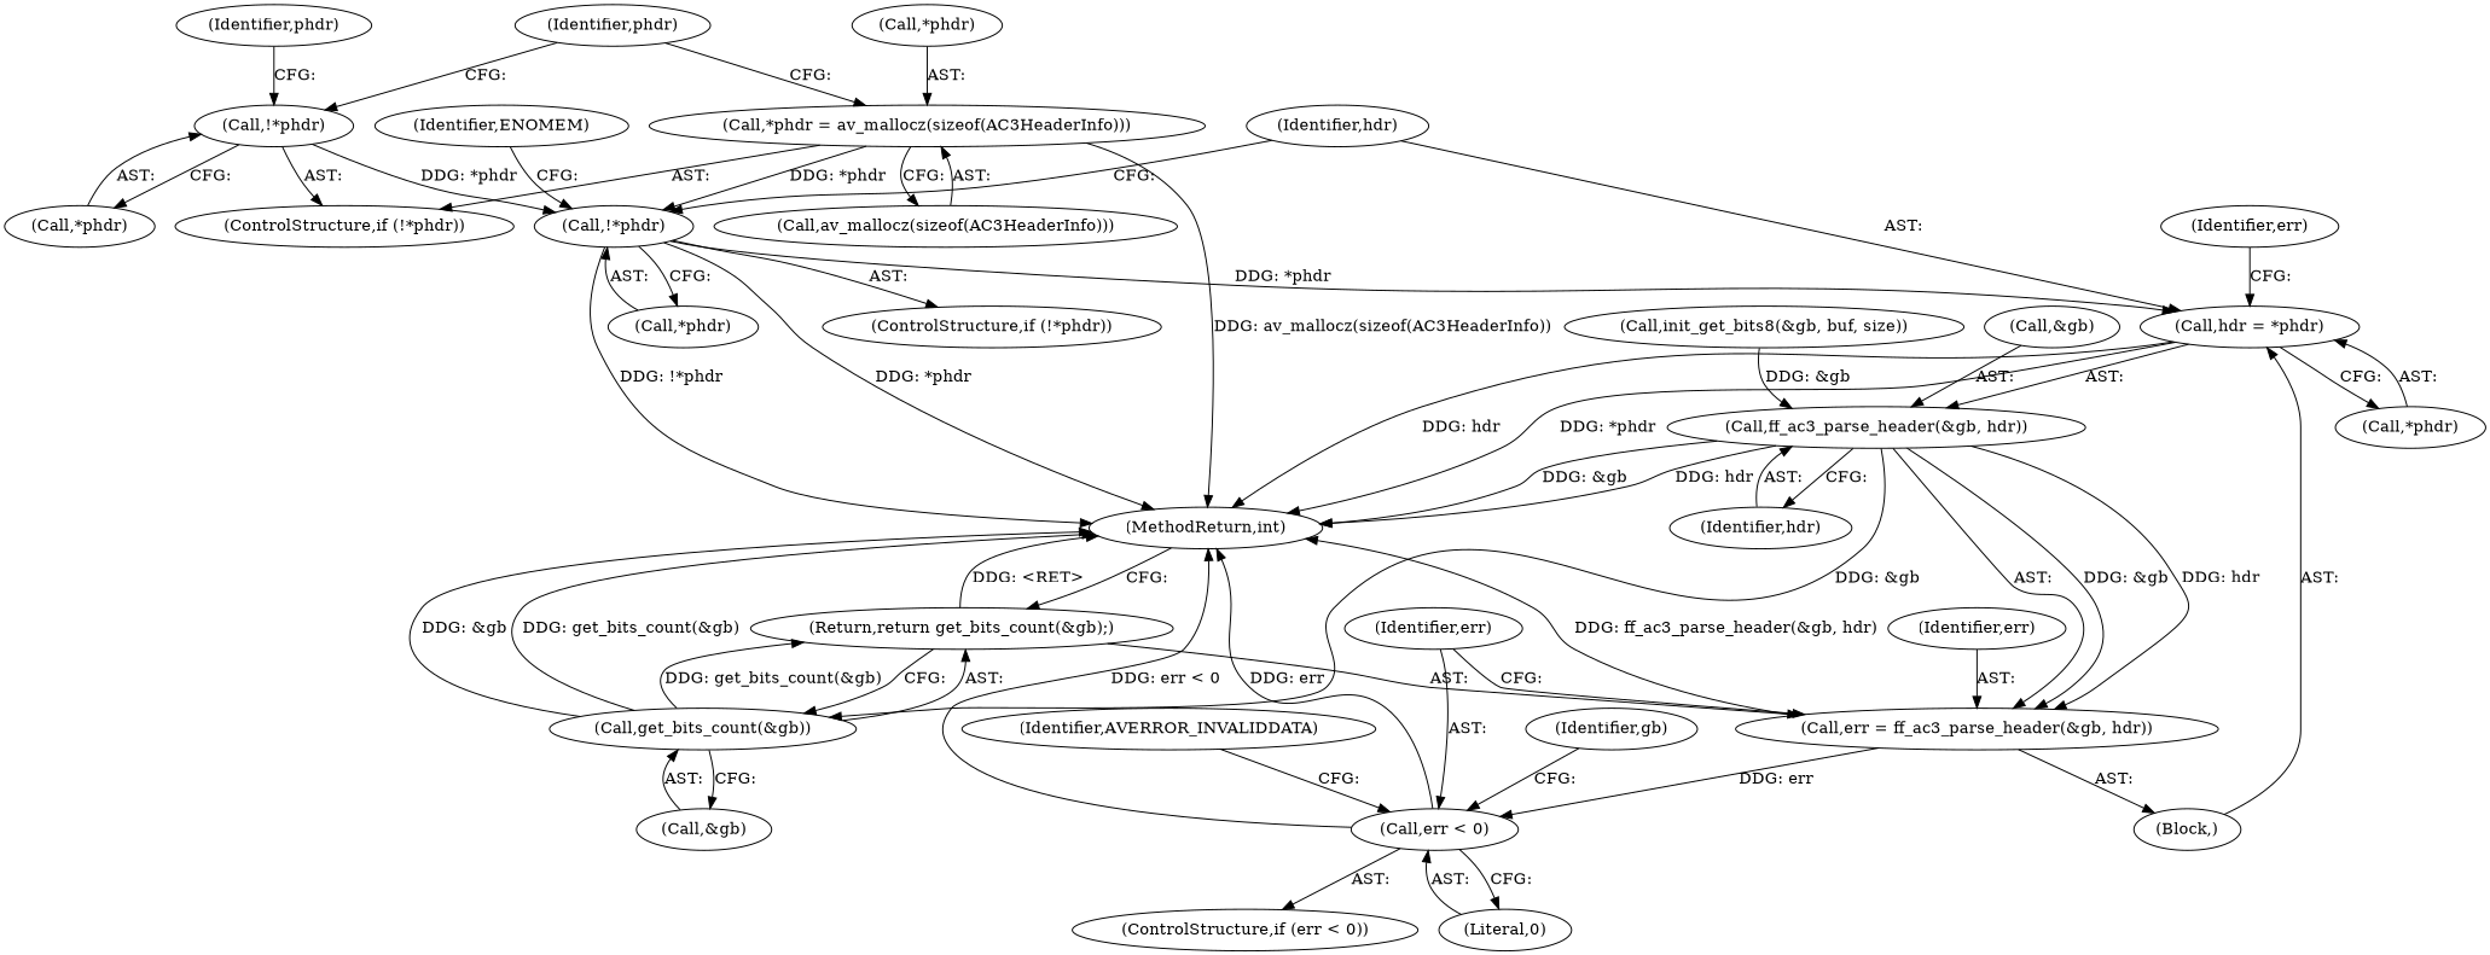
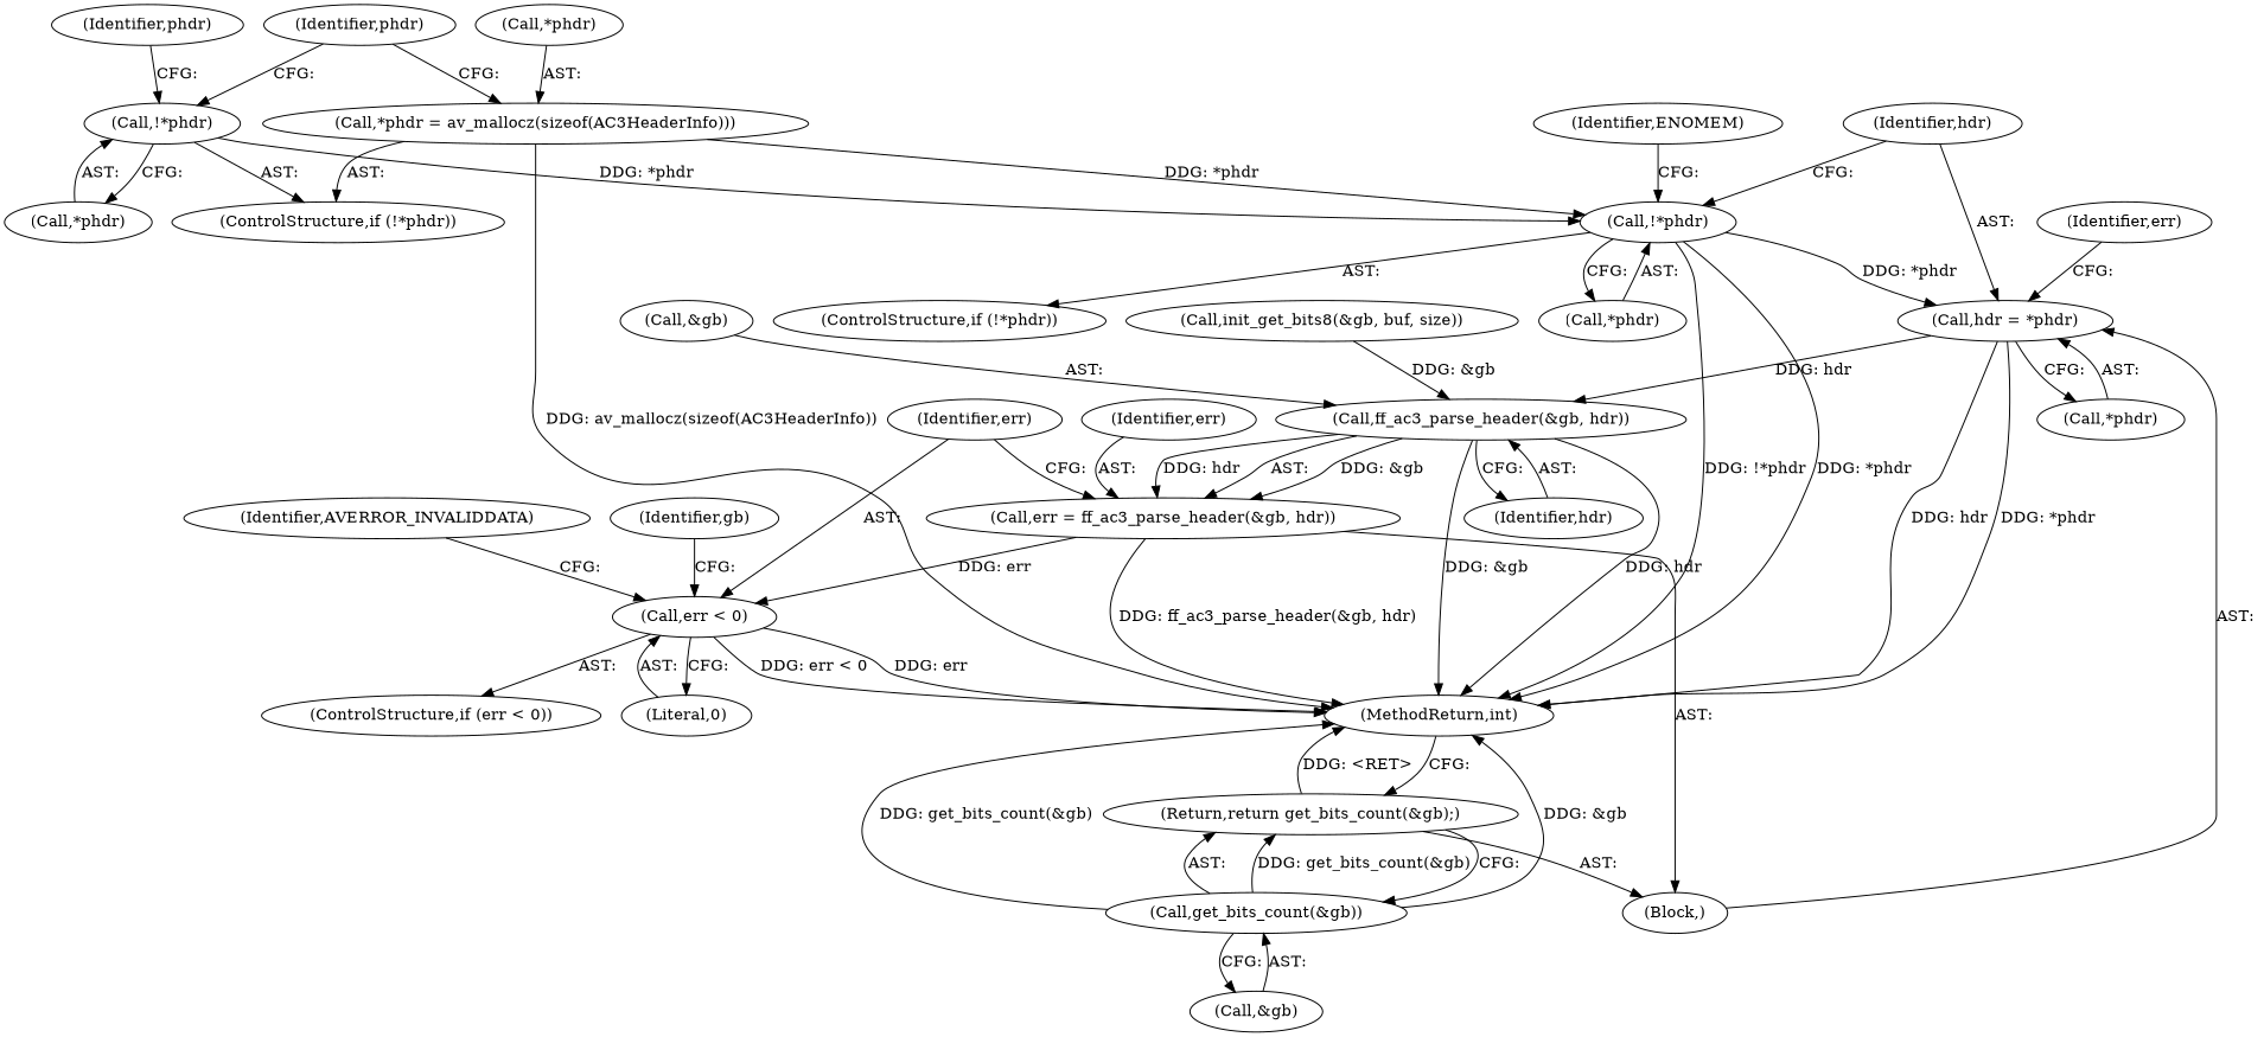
  digraph {
    n1 [label="(Call,hdr = *phdr)"]
    n2 [label="(Call,ff_ac3_parse_header(&gb, hdr))"]
    n3 [label="(MethodReturn,int)"]
    n4 [label="(Call,*phdr)"]
    n5 [label="(Call,err = ff_ac3_parse_header(&gb, hdr))"]
    n6 [label="(Call,get_bits_count(&gb))"]
    n7 [label="(Identifier,hdr)"]
    n8 [label="(Return,return get_bits_count(&gb);)"]
    n9 [label="(Block,)"]
    n10 [label="(Call,!*phdr)"]
    n11 [label="(ControlStructure,if (!*phdr))"]
    n12 [label="(Call,*phdr)"]
    n13 [label="(Call,*phdr = av_mallocz(sizeof(AC3HeaderInfo)))"]
-   n14 [label="(Call,av_mallocz(sizeof(AC3HeaderInfo)))"]
    n15 [label="(ControlStructure,if (!*phdr))"]
    n16 [label="(Call,!*phdr)"]
    n17 [label="(Call,*phdr)"]
    n18 [label="(Call,err < 0)"]
    n19 [label="(Call,&gb)"]
    n20 [label="(ControlStructure,if (err < 0))"]
    n21 [label="(Literal,0)"]
    n22 [label="(Identifier,err)"]
    n23 [label="(Call,*phdr)"]
    n24 [label="(Identifier,phdr)"]
    n25 [label="(Identifier,err)"]
    n26 [label="(Identifier,gb)"]
    n27 [label="(Identifier,hdr)"]
    n28 [label="(Identifier,err)"]
    n29 [label="(Identifier,ENOMEM)"]
    n30 [label="(Call,init_get_bits8(&gb, buf, size))"]
    n31 [label="(Identifier,phdr)"]
    n32 [label="(Identifier,AVERROR_INVALIDDATA)"]
    n33 [label="(Call,&gb)"]
-   n1 -> n2 [label="AST: "]
+   n1 -> n2 [label="DDG: hdr"]
    n1 -> n3 [label="DDG: hdr"]
    n1 -> n3 [label="DDG: *phdr"]
    n1 -> n4 [label="CFG: "]
    n2 -> n3 [label="DDG: &gb"]
    n2 -> n3 [label="DDG: hdr"]
    n2 -> n5 [label="AST: "]
    n2 -> n5 [label="DDG: &gb"]
    n2 -> n5 [label="DDG: hdr"]
-   n2 -> n6 [label="DDG: &gb"]
    n2 -> n7 [label="CFG: "]
    n3 -> n8 [label="CFG: "]
    n4 -> n1 [label="AST: "]
    n5 -> n3 [label="DDG: ff_ac3_parse_header(&gb, hdr)"]
    n5 -> n9 [label="AST: "]
    n5 -> n18 [label="DDG: err"]
    n6 -> n3 [label="DDG: get_bits_count(&gb)"]
    n6 -> n3 [label="DDG: &gb"]
    n6 -> n8 [label="AST: "]
    n6 -> n8 [label="DDG: get_bits_count(&gb)"]
    n6 -> n19 [label="CFG: "]
    n7 -> n2 [label="AST: "]
    n8 -> n3 [label="DDG: <RET>"]
    n8 -> n6 [label="CFG: "]
-   n8 -> n5 [label="AST: "]
+   n8 -> n9 [label="AST: "]
    n9 -> n1 [label="AST: "]
    n10 -> n1 [label="DDG: *phdr"]
    n10 -> n3 [label="DDG: !*phdr"]
    n10 -> n3 [label="DDG: *phdr"]
    n10 -> n11 [label="AST: "]
    n10 -> n12 [label="CFG: "]
    n12 -> n10 [label="AST: "]
    n13 -> n3 [label="DDG: av_mallocz(sizeof(AC3HeaderInfo))"]
    n13 -> n10 [label="DDG: *phdr"]
-   n13 -> n14 [label="CFG: "]
    n13 -> n15 [label="AST: "]
-   n14 -> n13 [label="AST: "]
    n16 -> n10 [label="DDG: *phdr"]
    n16 -> n15 [label="AST: "]
    n16 -> n17 [label="CFG: "]
    n17 -> n16 [label="AST: "]
    n18 -> n3 [label="DDG: err < 0"]
    n18 -> n3 [label="DDG: err"]
    n18 -> n20 [label="AST: "]
    n18 -> n21 [label="CFG: "]
    n19 -> n6 [label="AST: "]
    n21 -> n18 [label="AST: "]
    n22 -> n1 [label="CFG: "]
    n23 -> n13 [label="AST: "]
    n24 -> n16 [label="CFG: "]
    n25 -> n5 [label="AST: "]
    n26 -> n18 [label="CFG: "]
    n27 -> n1 [label="AST: "]
    n27 -> n10 [label="CFG: "]
    n28 -> n5 [label="CFG: "]
    n28 -> n18 [label="AST: "]
    n29 -> n10 [label="CFG: "]
    n30 -> n2 [label="DDG: &gb"]
    n31 -> n13 [label="CFG: "]
    n31 -> n16 [label="CFG: "]
    n32 -> n18 [label="CFG: "]
    n33 -> n2 [label="AST: "]
  }
